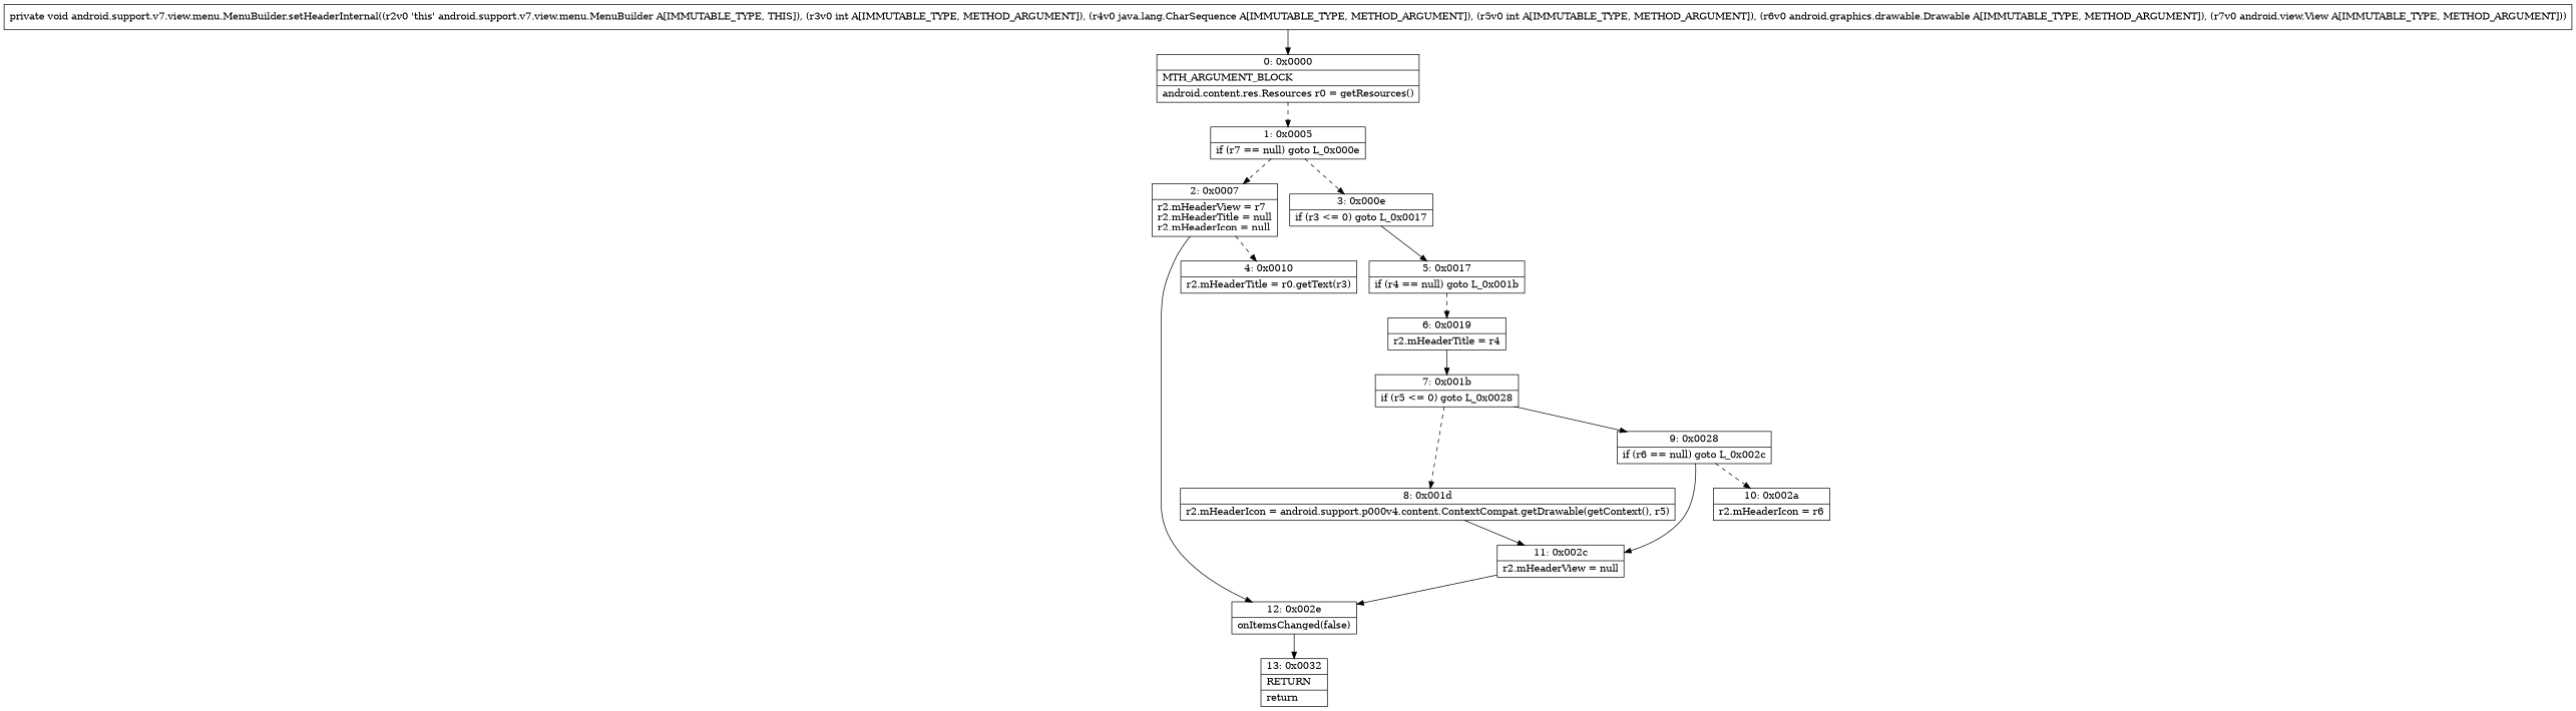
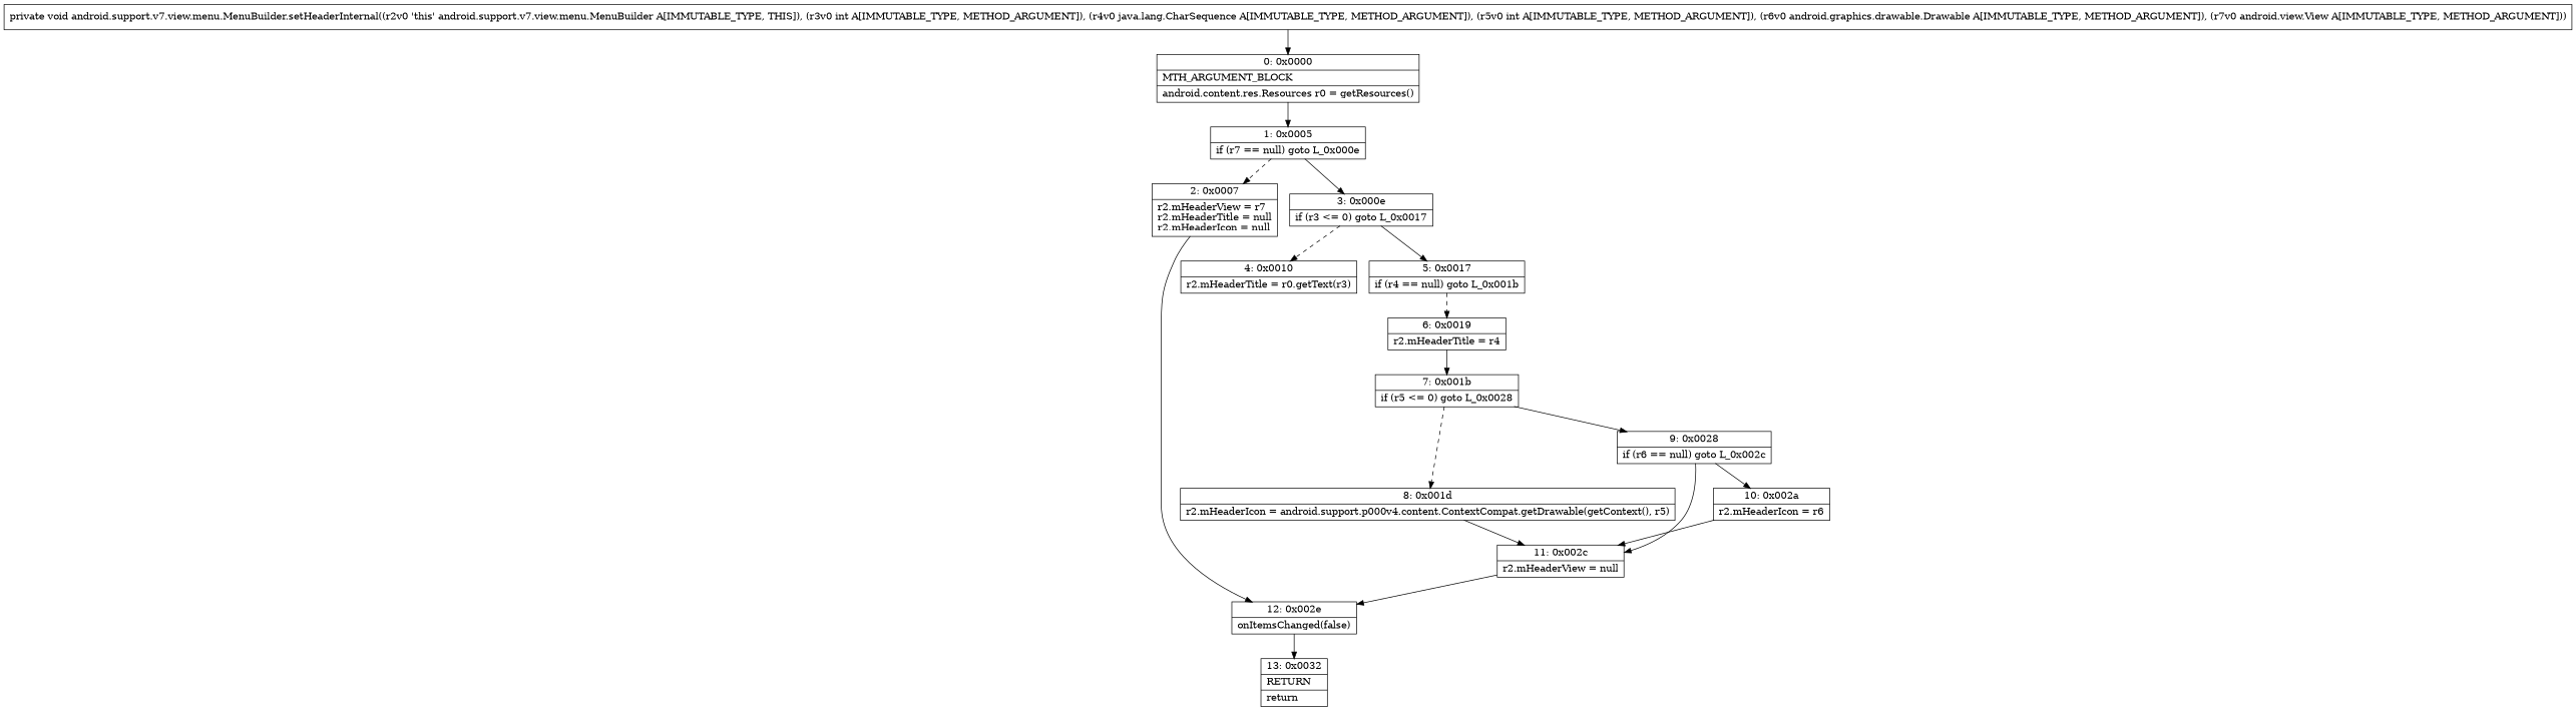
  digraph {
    node [shape=record]
    n1 [label="{0\:\ 0x0000|MTH_ARGUMENT_BLOCK\l|android.content.res.Resources r0 = getResources()\l}"]
    n2 [label="{1\:\ 0x0005|if (r7 == null) goto L_0x000e\l}"]
    n3 [label="{2\:\ 0x0007|r2.mHeaderView = r7\lr2.mHeaderTitle = null\lr2.mHeaderIcon = null\l}"]
    n4 [label="{3\:\ 0x000e|if (r3 \<= 0) goto L_0x0017\l}"]
    n5 [label="{12\:\ 0x002e|onItemsChanged(false)\l}"]
    n6 [label="{4\:\ 0x0010|r2.mHeaderTitle = r0.getText(r3)\l}"]
    n7 [label="{5\:\ 0x0017|if (r4 == null) goto L_0x001b\l}"]
    n8 [label="{13\:\ 0x0032|RETURN\l|return\l}"]
    n9 [label="{6\:\ 0x0019|r2.mHeaderTitle = r4\l}"]
    n10 [label="{7\:\ 0x001b|if (r5 \<= 0) goto L_0x0028\l}"]
    n11 [label="{8\:\ 0x001d|r2.mHeaderIcon = android.support.p000v4.content.ContextCompat.getDrawable(getContext(), r5)\l}"]
    n12 [label="{9\:\ 0x0028|if (r6 == null) goto L_0x002c\l}"]
    n13 [label="{11\:\ 0x002c|r2.mHeaderView = null\l}"]
    n14 [label="{10\:\ 0x002a|r2.mHeaderIcon = r6\l}"]
    n15 [label="{private void android.support.v7.view.menu.MenuBuilder.setHeaderInternal((r2v0 'this' android.support.v7.view.menu.MenuBuilder A[IMMUTABLE_TYPE, THIS]), (r3v0 int A[IMMUTABLE_TYPE, METHOD_ARGUMENT]), (r4v0 java.lang.CharSequence A[IMMUTABLE_TYPE, METHOD_ARGUMENT]), (r5v0 int A[IMMUTABLE_TYPE, METHOD_ARGUMENT]), (r6v0 android.graphics.drawable.Drawable A[IMMUTABLE_TYPE, METHOD_ARGUMENT]), (r7v0 android.view.View A[IMMUTABLE_TYPE, METHOD_ARGUMENT])) }"]
-   n1 -> n2 [style=dashed]
+   n1 -> n2
    n2 -> n3 [style=dashed]
-   n2 -> n4 [style=dashed]
+   n2 -> n4
    n3 -> n5
-   n3 -> n6 [style=dashed]
+   n4 -> n6 [style=dashed]
    n4 -> n7
    n5 -> n8
    n7 -> n9 [style=dashed]
    n9 -> n10
    n10 -> n11 [style=dashed]
    n10 -> n12
    n11 -> n13
    n12 -> n13
-   n12 -> n14 [style=dashed]
+   n12 -> n14 [style=solid]
    n13 -> n5
+   n14 -> n13
    n15 -> n1
  }
